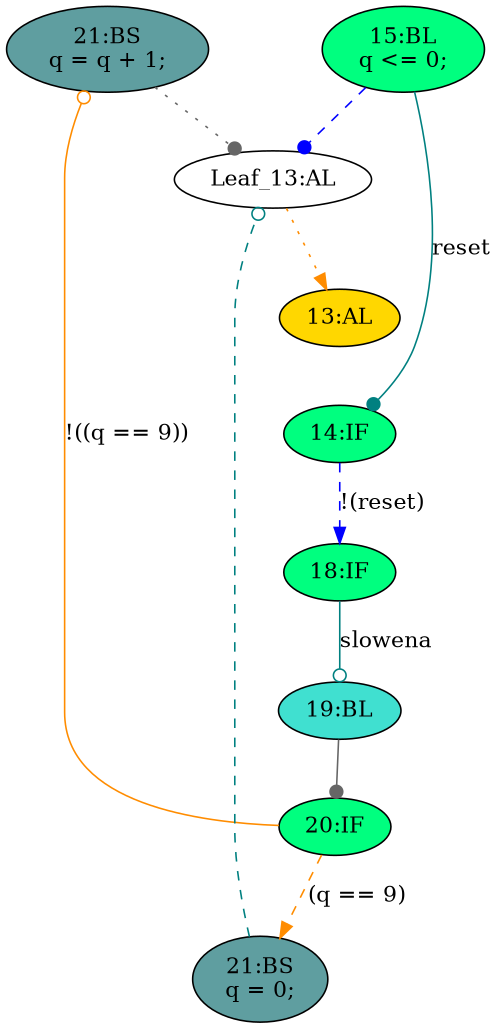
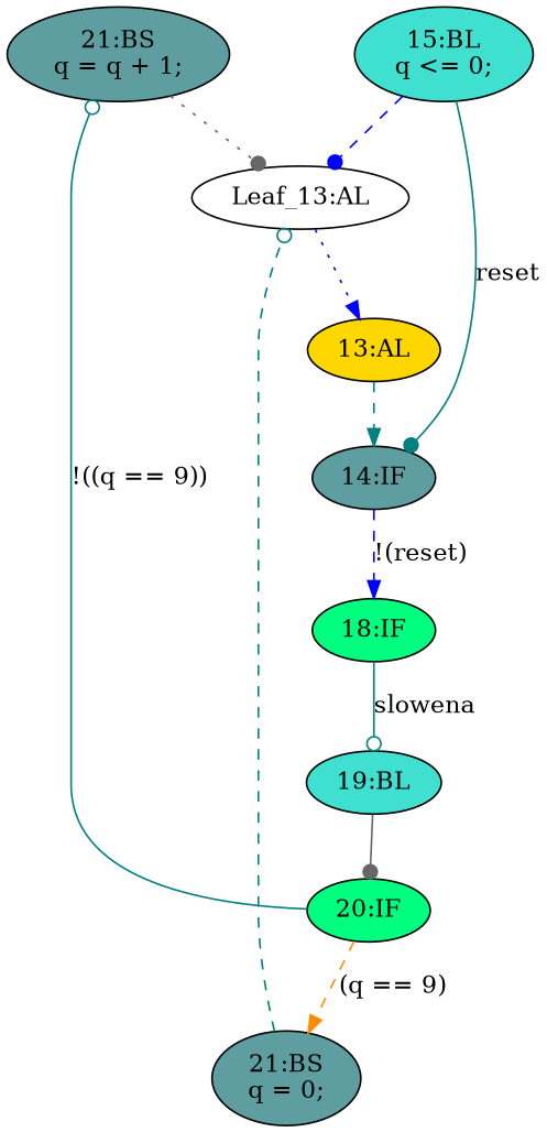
  strict digraph {
    node [fillcolor=springgreen statements="[]" style=filled typ=IfStatement]
    edge [arrowhead=dot color=teal cond="[]" lineno=None style=dashed]
    n1 [ast="<pyverilog.vparser.ast.BlockingSubstitution object at 0x7f03a37fd6d0>" fillcolor=cadetblue label="21:BS\nq = q + 1;" statements="[<pyverilog.vparser.ast.BlockingSubstitution object at 0x7f03a37fd6d0>]" typ=BlockingSubstitution]
    n2 [def_var="['q']" label="Leaf_13:AL" fillcolor="" statements="" style="" typ=""]
    n3 [ast="<pyverilog.vparser.ast.Always object at 0x7f03a3ab5790>" clk_sens=True fillcolor=gold label="13:AL" sens="['clk', 'reset']" typ=Always use_var="['reset', 'q', 'slowena']"]
-   n4 [ast="<pyverilog.vparser.ast.IfStatement object at 0x7f03a3796810>" label="14:IF"]
+   n4 [ast="<pyverilog.vparser.ast.IfStatement object at 0x7f03a3796810>" fillcolor=cadetblue label="14:IF"]
    n5 [ast="<pyverilog.vparser.ast.Block object at 0x7f03a37e3e10>" fillcolor=turquoise label="19:BL" typ=Block]
    n6 [ast="<pyverilog.vparser.ast.IfStatement object at 0x7f03a378ebd0>" label="20:IF"]
    n7 [ast="<pyverilog.vparser.ast.BlockingSubstitution object at 0x7f03a378e4d0>" fillcolor=cadetblue label="21:BS\nq = 0;" statements="[<pyverilog.vparser.ast.BlockingSubstitution object at 0x7f03a378e4d0>]" typ=BlockingSubstitution]
    n8 [ast="<pyverilog.vparser.ast.IfStatement object at 0x7f03a37e34d0>" label="18:IF"]
-   n9 [ast="<pyverilog.vparser.ast.Block object at 0x7f03a3ab5690>" label="15:BL\nq <= 0;" statements="[<pyverilog.vparser.ast.NonblockingSubstitution object at 0x7f03a3796750>]" typ=Block]
+   n9 [ast="<pyverilog.vparser.ast.Block object at 0x7f03a3ab5690>" fillcolor=turquoise label="15:BL\nq <= 0;" statements="[<pyverilog.vparser.ast.NonblockingSubstitution object at 0x7f03a3796750>]" typ=Block]
    n1 -> n2 [color=gray40 style=dotted]
-   n2 -> n3 [arrowhead=normal color=darkorange style=dotted cond="" lineno=""]
+   n2 -> n3 [arrowhead=normal color=blue style=dotted cond="" lineno=""]
+   n3 -> n4 [arrowhead=normal]
    n4 -> n8 [arrowhead=normal color=blue cond="['reset']" label="!(reset)" lineno=14]
    n5 -> n6 [color=gray40 style=solid]
-   n6 -> n1 [arrowhead=odot color=darkorange cond="['q']" label="!((q == 9))" lineno=20 style=solid]
+   n6 -> n1 [arrowhead=odot cond="['q']" label="!((q == 9))" lineno=20 style=solid]
    n6 -> n7 [arrowhead=normal color=darkorange cond="['q']" label="(q == 9)" lineno=20]
    n7 -> n2 [arrowhead=odot]
    n8 -> n5 [arrowhead=odot cond="['slowena']" label=slowena lineno=18 style=solid]
    n9 -> n2 [color=blue]
    n9 -> n4 [cond="['reset']" label=reset lineno=14 style=solid]
  }
